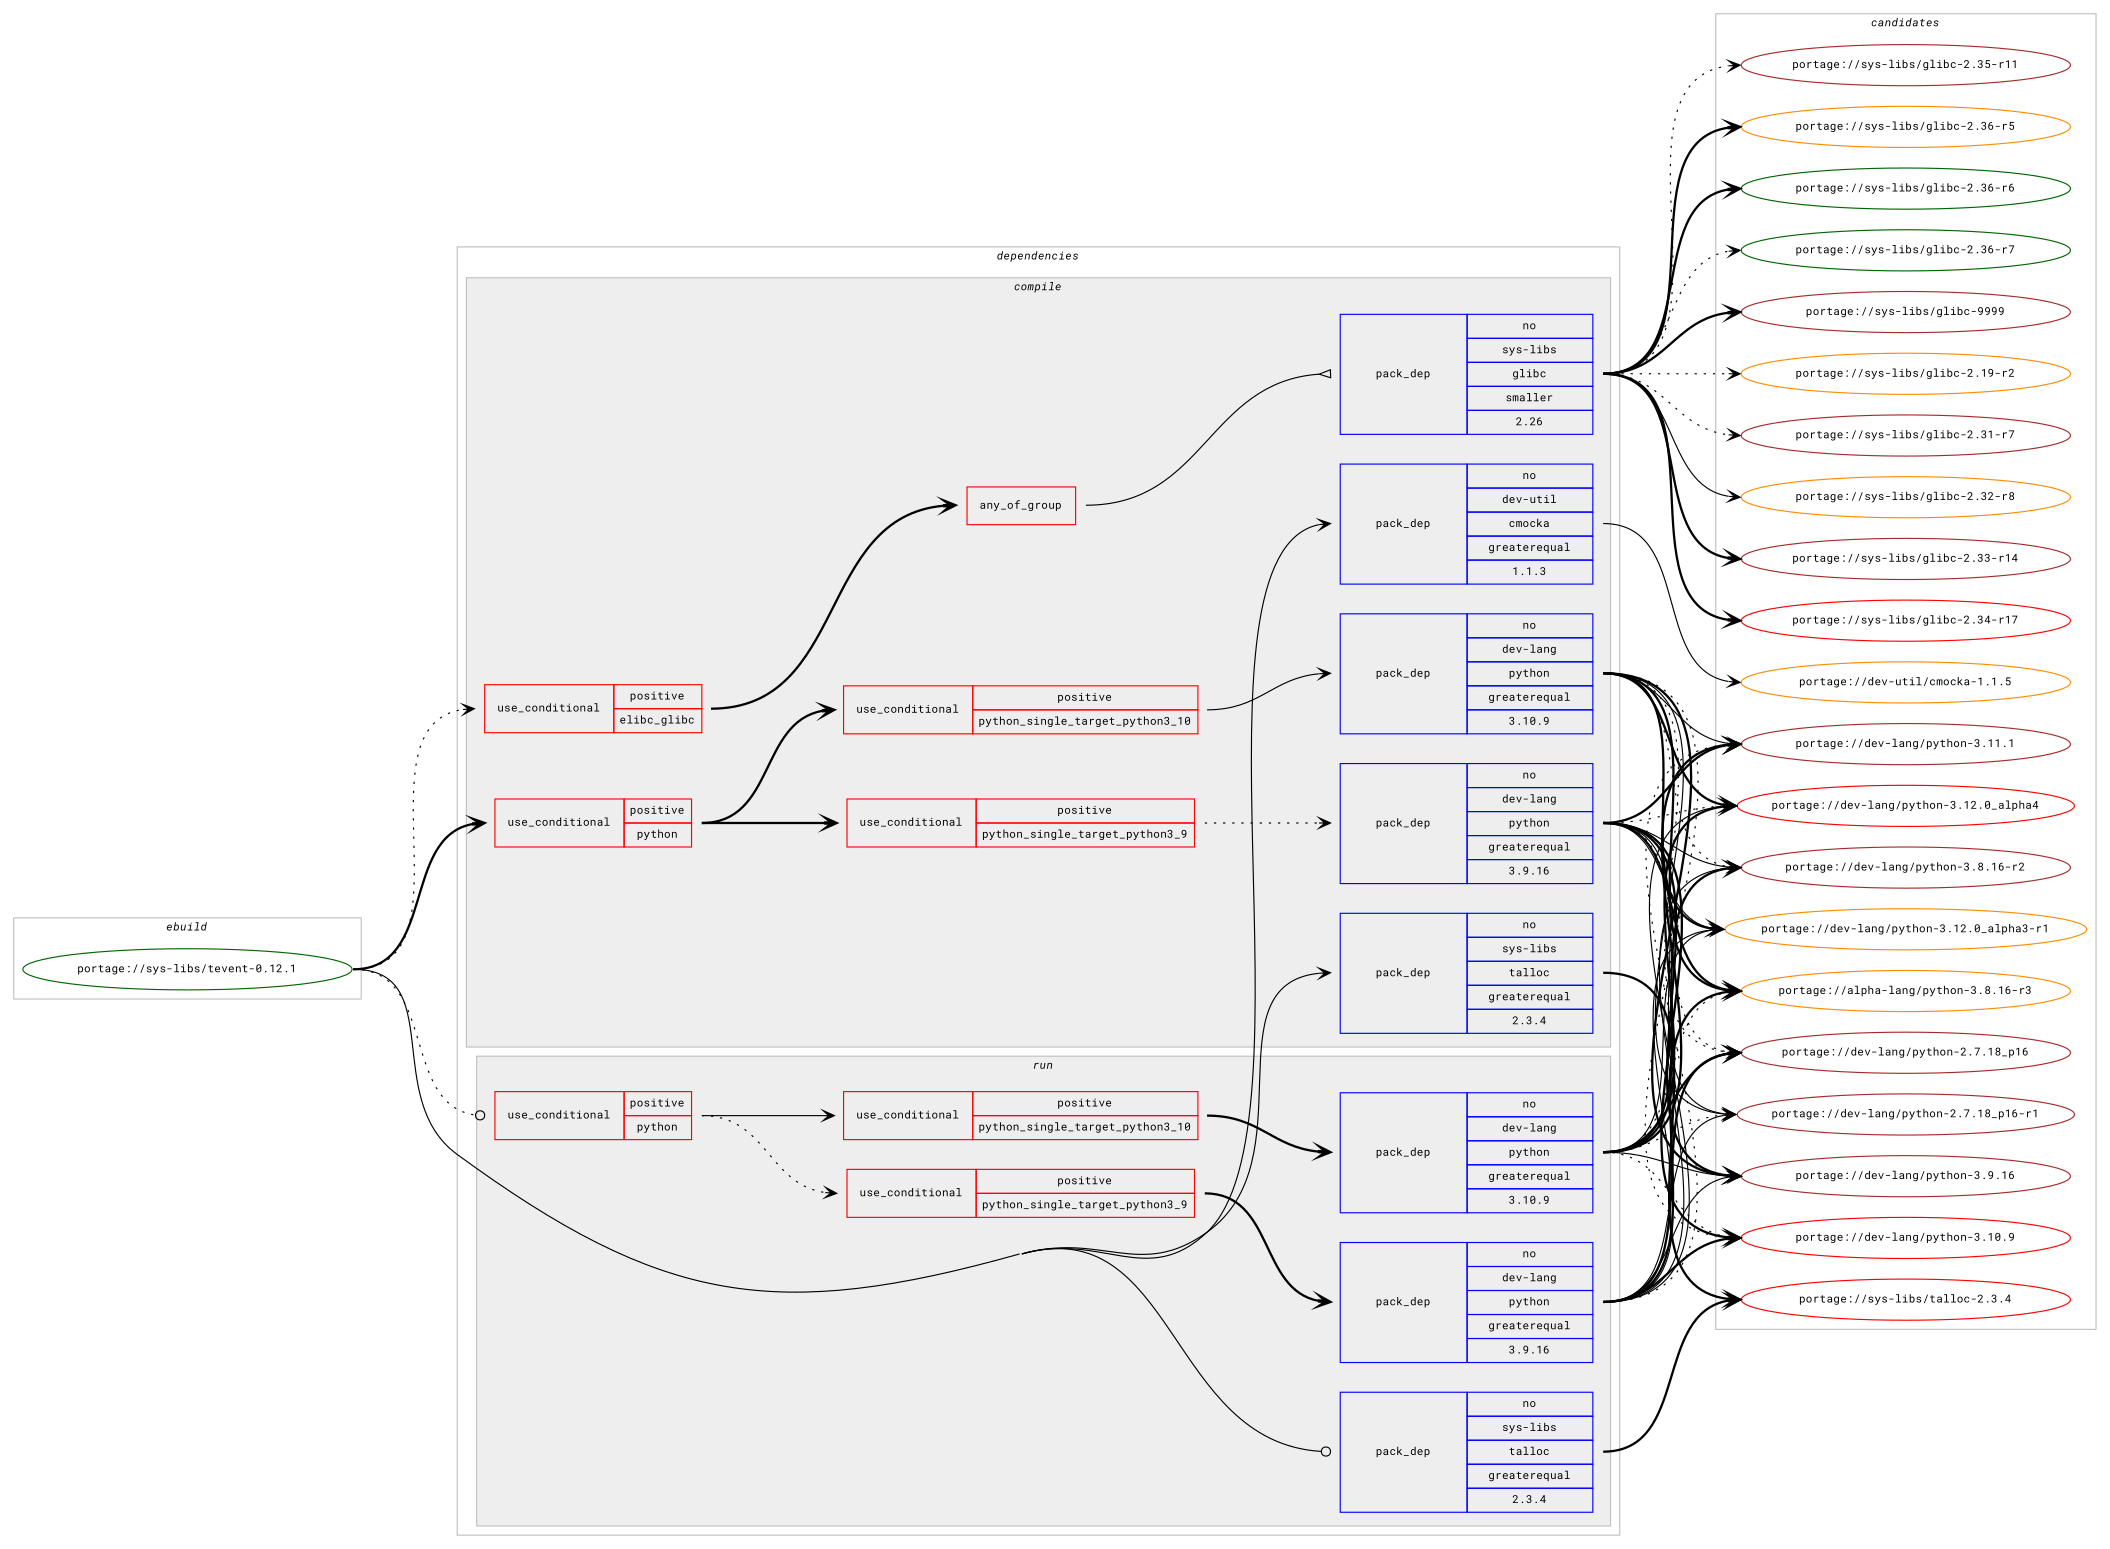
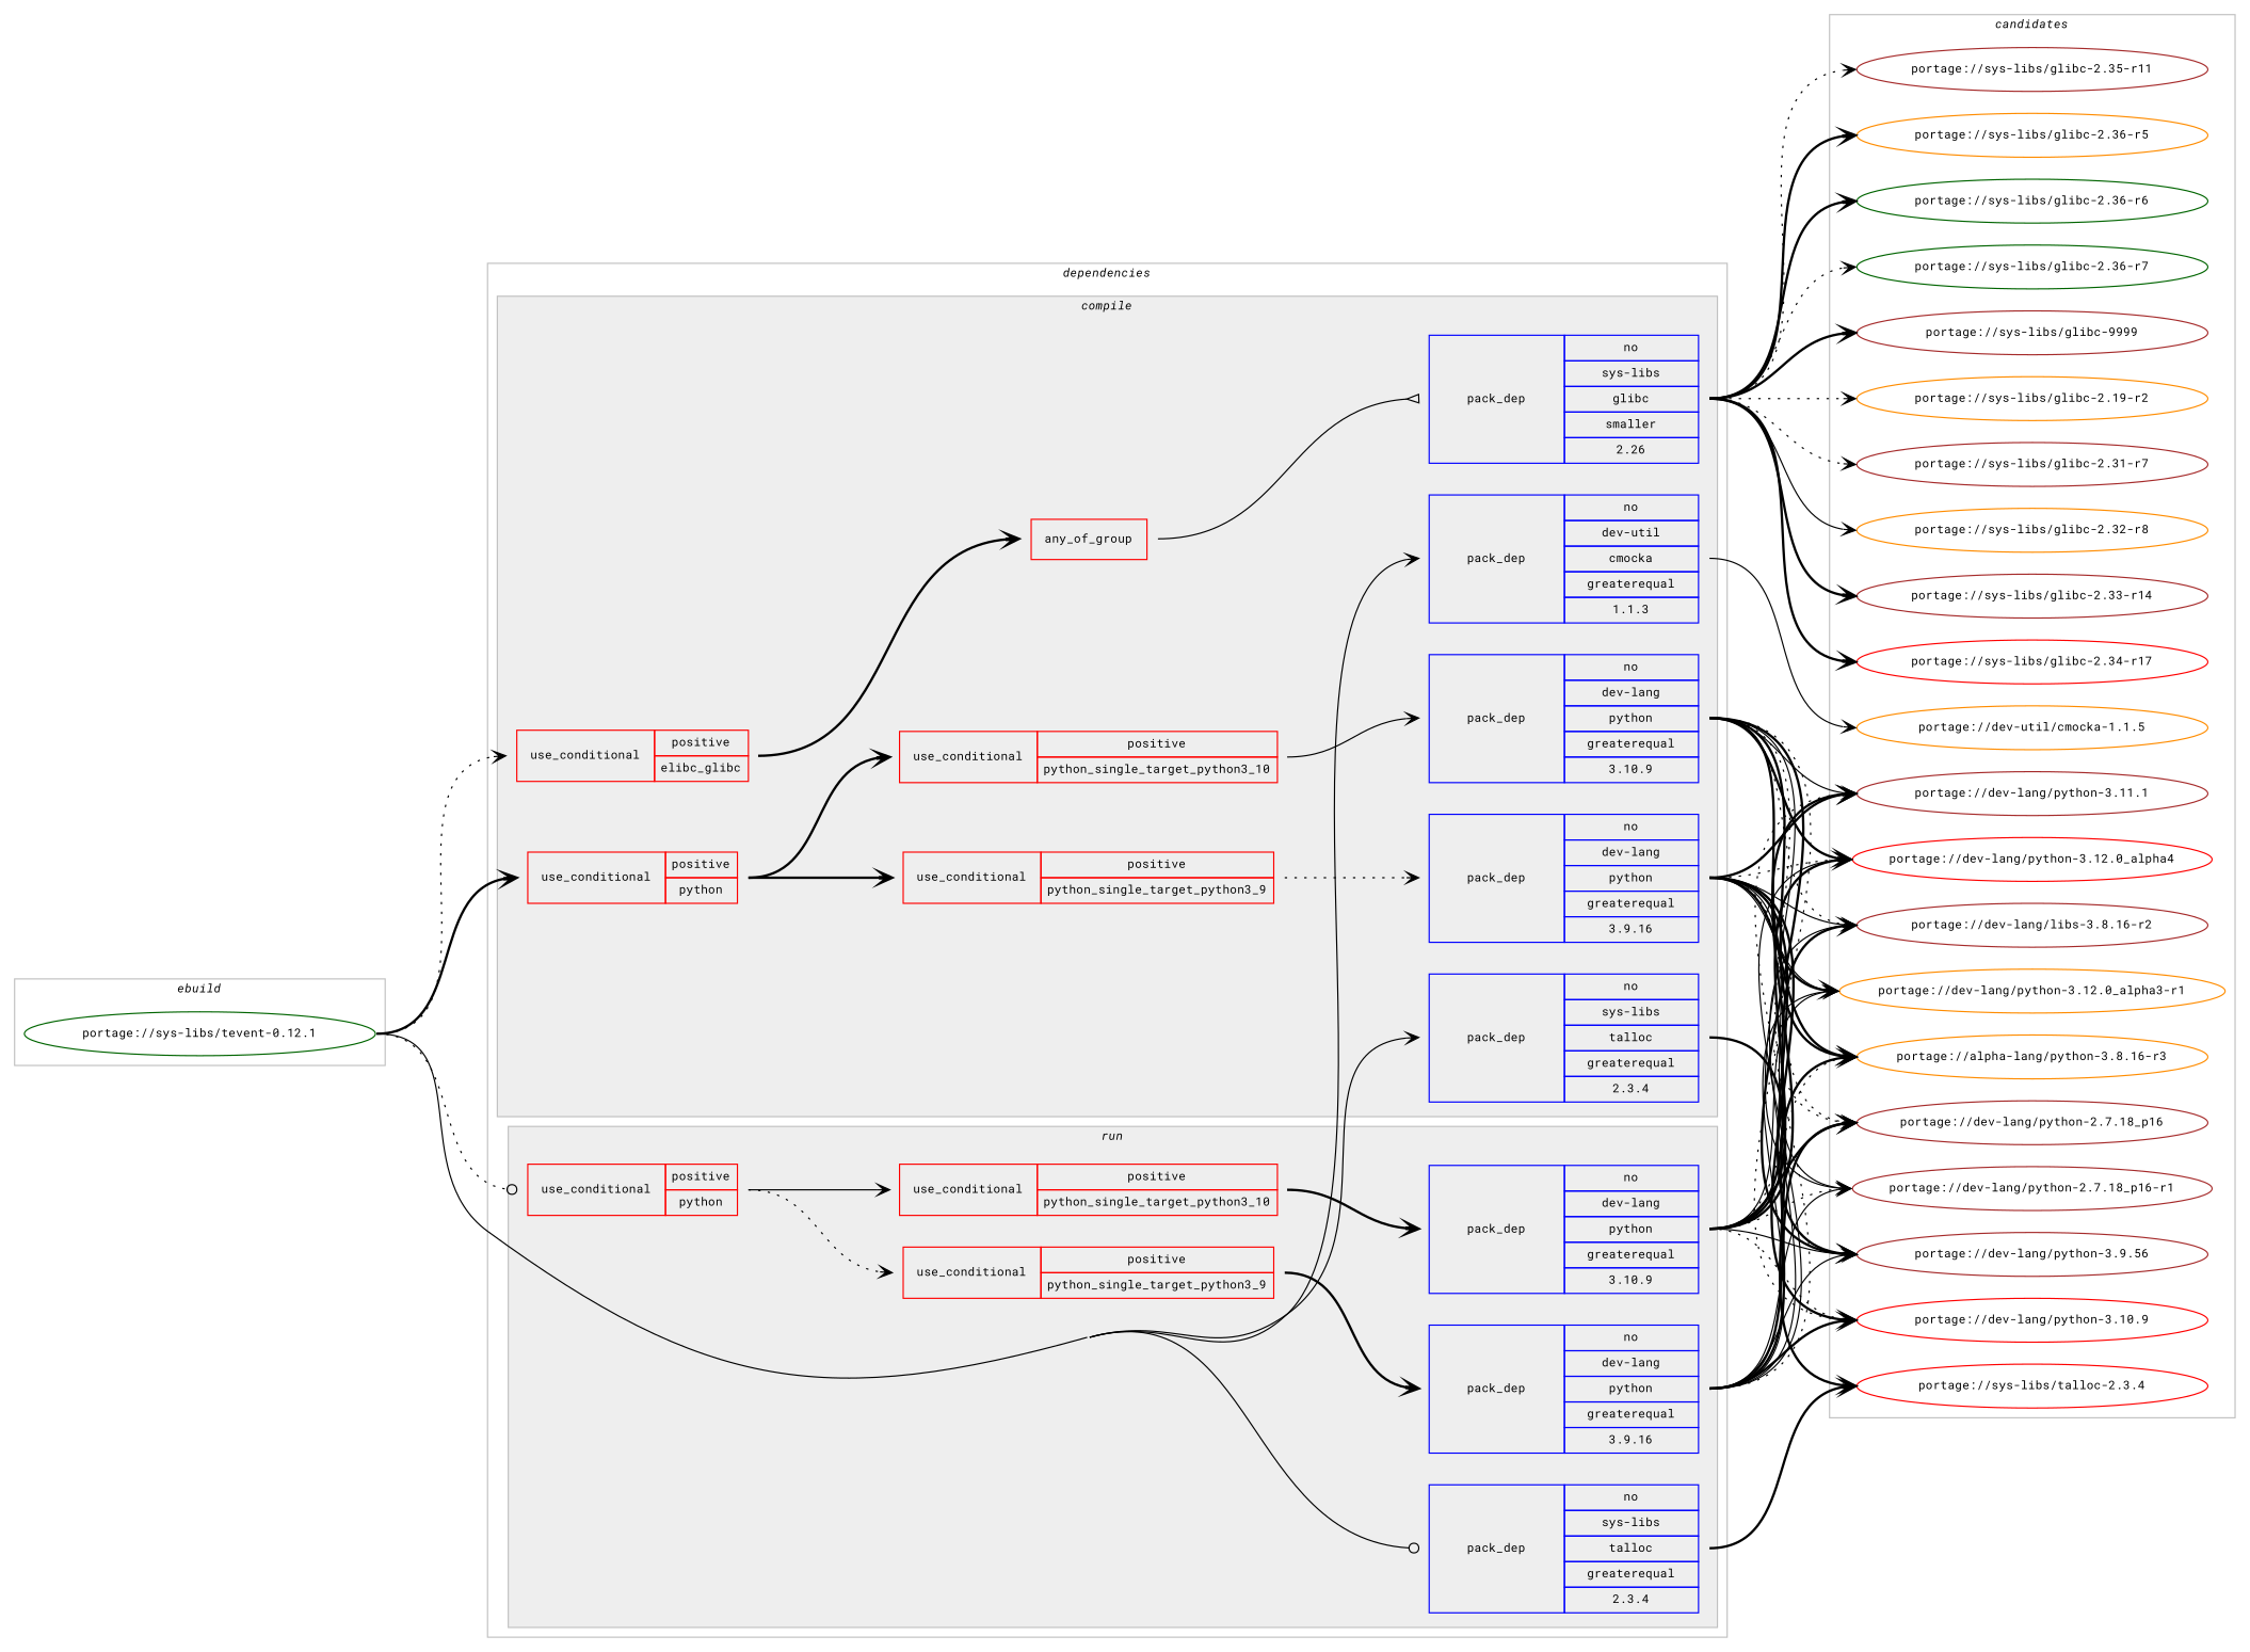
  digraph {
    compound=true
    concentrate=true
    fontname="Roboto Mono"
    fontsize=10
    newrank=true
    rankdir=LR
    ranksep=1.5
    node [color=red fontname="Roboto Mono" fontsize=10]
    edge [arrowhead=vee fontname="Roboto Mono" headport=w style=bold tailport=e weight=100]
    n1 [color=darkgreen label="portage://sys-libs/tevent-0.12.1" width=4]
    n2 [color=blue label=<<TABLE BORDER="0" CELLBORDER="1" CELLSPACING="0" CELLPADDING="4" WIDTH="220"><TR><TD ROWSPAN="6" CELLPADDING="30">pack_dep</TD></TR><TR><TD WIDTH="110">no</TD></TR><TR><TD>sys-libs</TD></TR><TR><TD>glibc</TD></TR><TR><TD>smaller</TD></TR><TR><TD>2.26</TD></TR></TABLE>> shape=none]
    n3 [label=<<TABLE BORDER="0" CELLBORDER="1" CELLSPACING="0" CELLPADDING="4"><TR><TD CELLPADDING="10">any_of_group</TD></TR></TABLE>> shape=none]
    n4 [label=<<TABLE BORDER="0" CELLBORDER="1" CELLSPACING="0" CELLPADDING="4"><TR><TD ROWSPAN="3" CELLPADDING="10">use_conditional</TD></TR><TR><TD>positive</TD></TR><TR><TD>elibc_glibc</TD></TR></TABLE>> shape=none]
    n5 [color=blue label=<<TABLE BORDER="0" CELLBORDER="1" CELLSPACING="0" CELLPADDING="4" WIDTH="220"><TR><TD ROWSPAN="6" CELLPADDING="30">pack_dep</TD></TR><TR><TD WIDTH="110">no</TD></TR><TR><TD>dev-lang</TD></TR><TR><TD>python</TD></TR><TR><TD>greaterequal</TD></TR><TR><TD>3.9.16</TD></TR></TABLE>> shape=none]
    n6 [label=<<TABLE BORDER="0" CELLBORDER="1" CELLSPACING="0" CELLPADDING="4"><TR><TD ROWSPAN="3" CELLPADDING="10">use_conditional</TD></TR><TR><TD>positive</TD></TR><TR><TD>python_single_target_python3_9</TD></TR></TABLE>> shape=none]
    n7 [color=blue label=<<TABLE BORDER="0" CELLBORDER="1" CELLSPACING="0" CELLPADDING="4" WIDTH="220"><TR><TD ROWSPAN="6" CELLPADDING="30">pack_dep</TD></TR><TR><TD WIDTH="110">no</TD></TR><TR><TD>dev-lang</TD></TR><TR><TD>python</TD></TR><TR><TD>greaterequal</TD></TR><TR><TD>3.10.9</TD></TR></TABLE>> shape=none]
    n8 [label=<<TABLE BORDER="0" CELLBORDER="1" CELLSPACING="0" CELLPADDING="4"><TR><TD ROWSPAN="3" CELLPADDING="10">use_conditional</TD></TR><TR><TD>positive</TD></TR><TR><TD>python_single_target_python3_10</TD></TR></TABLE>> shape=none]
    n9 [label=<<TABLE BORDER="0" CELLBORDER="1" CELLSPACING="0" CELLPADDING="4"><TR><TD ROWSPAN="3" CELLPADDING="10">use_conditional</TD></TR><TR><TD>positive</TD></TR><TR><TD>python</TD></TR></TABLE>> shape=none]
    n10 [color=blue label=<<TABLE BORDER="0" CELLBORDER="1" CELLSPACING="0" CELLPADDING="4" WIDTH="220"><TR><TD ROWSPAN="6" CELLPADDING="30">pack_dep</TD></TR><TR><TD WIDTH="110">no</TD></TR><TR><TD>dev-util</TD></TR><TR><TD>cmocka</TD></TR><TR><TD>greaterequal</TD></TR><TR><TD>1.1.3</TD></TR></TABLE>> shape=none]
    n11 [color=blue label=<<TABLE BORDER="0" CELLBORDER="1" CELLSPACING="0" CELLPADDING="4" WIDTH="220"><TR><TD ROWSPAN="6" CELLPADDING="30">pack_dep</TD></TR><TR><TD WIDTH="110">no</TD></TR><TR><TD>sys-libs</TD></TR><TR><TD>talloc</TD></TR><TR><TD>greaterequal</TD></TR><TR><TD>2.3.4</TD></TR></TABLE>> shape=none]
    n12 [color=blue label=<<TABLE BORDER="0" CELLBORDER="1" CELLSPACING="0" CELLPADDING="4" WIDTH="220"><TR><TD ROWSPAN="6" CELLPADDING="30">pack_dep</TD></TR><TR><TD WIDTH="110">no</TD></TR><TR><TD>dev-lang</TD></TR><TR><TD>python</TD></TR><TR><TD>greaterequal</TD></TR><TR><TD>3.9.16</TD></TR></TABLE>> shape=none]
    n13 [label=<<TABLE BORDER="0" CELLBORDER="1" CELLSPACING="0" CELLPADDING="4"><TR><TD ROWSPAN="3" CELLPADDING="10">use_conditional</TD></TR><TR><TD>positive</TD></TR><TR><TD>python_single_target_python3_9</TD></TR></TABLE>> shape=none]
    n14 [color=blue label=<<TABLE BORDER="0" CELLBORDER="1" CELLSPACING="0" CELLPADDING="4" WIDTH="220"><TR><TD ROWSPAN="6" CELLPADDING="30">pack_dep</TD></TR><TR><TD WIDTH="110">no</TD></TR><TR><TD>dev-lang</TD></TR><TR><TD>python</TD></TR><TR><TD>greaterequal</TD></TR><TR><TD>3.10.9</TD></TR></TABLE>> shape=none]
    n15 [label=<<TABLE BORDER="0" CELLBORDER="1" CELLSPACING="0" CELLPADDING="4"><TR><TD ROWSPAN="3" CELLPADDING="10">use_conditional</TD></TR><TR><TD>positive</TD></TR><TR><TD>python_single_target_python3_10</TD></TR></TABLE>> shape=none]
    n16 [label=<<TABLE BORDER="0" CELLBORDER="1" CELLSPACING="0" CELLPADDING="4"><TR><TD ROWSPAN="3" CELLPADDING="10">use_conditional</TD></TR><TR><TD>positive</TD></TR><TR><TD>python</TD></TR></TABLE>> shape=none]
    n17 [color=blue label=<<TABLE BORDER="0" CELLBORDER="1" CELLSPACING="0" CELLPADDING="4" WIDTH="220"><TR><TD ROWSPAN="6" CELLPADDING="30">pack_dep</TD></TR><TR><TD WIDTH="110">no</TD></TR><TR><TD>sys-libs</TD></TR><TR><TD>talloc</TD></TR><TR><TD>greaterequal</TD></TR><TR><TD>2.3.4</TD></TR></TABLE>> shape=none]
    n18 [color=darkorange label="portage://sys-libs/glibc-2.19-r2" width=4]
    n19 [color=brown label="portage://sys-libs/glibc-2.31-r7" width=4]
    n20 [color=darkorange label="portage://sys-libs/glibc-2.32-r8" width=4]
    n21 [color=brown label="portage://sys-libs/glibc-2.33-r14" width=4]
    n22 [label="portage://sys-libs/glibc-2.34-r17" width=4]
    n23 [color=brown label="portage://sys-libs/glibc-2.35-r11" width=4]
    n24 [color=darkorange label="portage://sys-libs/glibc-2.36-r5" width=4]
    n25 [color=darkgreen label="portage://sys-libs/glibc-2.36-r6" width=4]
    n26 [color=darkgreen label="portage://sys-libs/glibc-2.36-r7" width=4]
    n27 [color=brown label="portage://sys-libs/glibc-9999" width=4]
    n28 [color=brown label="portage://dev-lang/python-2.7.18_p16" width=4]
    n29 [color=brown label="portage://dev-lang/python-2.7.18_p16-r1" width=4]
    n30 [label="portage://dev-lang/python-3.10.9" width=4]
    n31 [color=brown label="portage://dev-lang/python-3.11.1" width=4]
    n32 [color=darkorange label="portage://dev-lang/python-3.12.0_alpha3-r1" width=4]
    n33 [label="portage://dev-lang/python-3.12.0_alpha4" width=4]
-   n34 [color=brown label="portage://dev-lang/python-3.8.16-r2" width=4]
+   n34 [color=brown label="portage://dev-lang/libs-3.8.16-r2" width=4]
    n35 [color=darkorange label="portage://alpha-lang/python-3.8.16-r3" width=4]
-   n36 [color=brown label="portage://dev-lang/python-3.9.16" width=4]
+   n36 [color=brown label="portage://dev-lang/python-3.9.56" width=4]
    n37 [color=darkorange label="portage://dev-util/cmocka-1.1.5" width=4]
    n38 [label="portage://sys-libs/talloc-2.3.4" width=4]
    subgraph cluster_1 {
      color=gray
      label=<<i>ebuild</i>>
      rank=same
      n1
    }
    subgraph cluster_2 {
      color=gray
      label=<<i>dependencies</i>>
      subgraph cluster_3 {
        color=gray
        fillcolor="#eeeeee"
        label=<<i>compile</i>>
        style=filled
        subgraph sub_4 {
          color=gray
          fillcolor="#eeeeee"
          label=<<i>compile</i>>
          style=filled
          n4
          subgraph sub_5 {
            color=gray
            fillcolor="#eeeeee"
            label=<<i>compile</i>>
            style=filled
            n3
            subgraph sub_6 {
              color=gray
              fillcolor="#eeeeee"
              label=<<i>compile</i>>
              style=filled
              n2
            }
          }
        }
        subgraph sub_7 {
          color=gray
          fillcolor="#eeeeee"
          label=<<i>compile</i>>
          style=filled
          n9
          subgraph sub_8 {
            color=gray
            fillcolor="#eeeeee"
            label=<<i>compile</i>>
            style=filled
            n6
            subgraph sub_9 {
              color=gray
              fillcolor="#eeeeee"
              label=<<i>compile</i>>
              style=filled
              n5
            }
          }
          subgraph sub_10 {
            color=gray
            fillcolor="#eeeeee"
            label=<<i>compile</i>>
            style=filled
            n8
            subgraph sub_11 {
              color=gray
              fillcolor="#eeeeee"
              label=<<i>compile</i>>
              style=filled
              n7
            }
          }
        }
        subgraph sub_12 {
          color=gray
          fillcolor="#eeeeee"
          label=<<i>compile</i>>
          style=filled
          n10
        }
        subgraph sub_13 {
          color=gray
          fillcolor="#eeeeee"
          label=<<i>compile</i>>
          style=filled
          n11
        }
      }
      subgraph cluster_14 {
        color=gray
        fillcolor="#eeeeee"
        label=<<i>compile and run</i>>
        style=filled
      }
      subgraph cluster_15 {
        color=gray
        fillcolor="#eeeeee"
        label=<<i>run</i>>
        style=filled
        subgraph sub_16 {
          color=gray
          fillcolor="#eeeeee"
          label=<<i>run</i>>
          style=filled
          n16
          subgraph sub_17 {
            color=gray
            fillcolor="#eeeeee"
            label=<<i>run</i>>
            style=filled
            n13
            subgraph sub_18 {
              color=gray
              fillcolor="#eeeeee"
              label=<<i>run</i>>
              style=filled
              n12
            }
          }
          subgraph sub_19 {
            color=gray
            fillcolor="#eeeeee"
            label=<<i>run</i>>
            style=filled
            n15
            subgraph sub_20 {
              color=gray
              fillcolor="#eeeeee"
              label=<<i>run</i>>
              style=filled
              n14
            }
          }
        }
        subgraph sub_21 {
          color=gray
          fillcolor="#eeeeee"
          label=<<i>run</i>>
          style=filled
          n17
        }
      }
    }
    subgraph cluster_22 {
      color=gray
      label=<<i>candidates</i>>
      rank=same
      subgraph sub_23 {
        color=black
        label=<<i>candidates</i>>
        nodesep=1
        rank=same
        n18
        n19
        n20
        n21
        n22
        n23
        n24
        n25
        n26
        n27
      }
      subgraph sub_24 {
        color=black
        label=<<i>candidates</i>>
        nodesep=1
        rank=same
        n28
        n29
        n30
        n31
        n32
        n33
        n34
        n35
        n36
      }
      subgraph sub_25 {
        color=black
        label=<<i>candidates</i>>
        nodesep=1
        rank=same
        n28
        n29
        n30
        n31
        n32
        n33
        n34
        n35
        n36
      }
      subgraph sub_26 {
        color=black
        label=<<i>candidates</i>>
        nodesep=1
        rank=same
        n37
      }
      subgraph sub_27 {
        color=black
        label=<<i>candidates</i>>
        nodesep=1
        rank=same
        n38
      }
      subgraph sub_28 {
        color=black
        label=<<i>candidates</i>>
        nodesep=1
        rank=same
        n28
        n29
        n30
        n31
        n32
        n33
        n34
        n35
        n36
      }
      subgraph sub_29 {
        color=black
        label=<<i>candidates</i>>
        nodesep=1
        rank=same
        n28
        n29
        n30
        n31
        n32
        n33
        n34
        n35
        n36
      }
      subgraph sub_30 {
        color=black
        label=<<i>candidates</i>>
        nodesep=1
        rank=same
        n38
      }
    }
    n1 -> n4 [style=dotted weight=20]
    n1 -> n9 [weight=20]
    n1 -> n10 [style=solid weight=20]
    n1 -> n11 [style=solid weight=20]
    n1 -> n16 [arrowhead=odot style=dotted weight=20]
    n1 -> n17 [arrowhead=odot style=solid weight=20]
    n2 -> n18 [style=dotted]
    n2 -> n19 [style=dotted]
    n2 -> n20 [style=solid]
    n2 -> n21
    n2 -> n22
    n2 -> n23 [style=dotted]
    n2 -> n24
    n2 -> n25
    n2 -> n26 [style=dotted]
    n2 -> n27
    n3 -> n2 [arrowhead=oinv style=solid weight=20]
    n4 -> n3 [weight=20]
    n5 -> n28 [style=dotted]
    n5 -> n29 [style=solid]
    n5 -> n30
    n5 -> n31
    n5 -> n32 [style=solid]
    n5 -> n33 [style=dotted]
    n5 -> n34 [style=solid]
    n5 -> n35
    n5 -> n36
    n6 -> n5 [style=dotted weight=20]
    n7 -> n28 [style=dotted]
    n7 -> n29 [style=solid]
    n7 -> n30 [style=dotted]
    n7 -> n31 [style=solid]
    n7 -> n32
    n7 -> n33
    n7 -> n34 [style=dotted]
    n7 -> n35
    n7 -> n36
    n8 -> n7 [style=solid weight=20]
    n9 -> n6 [weight=20]
    n9 -> n8 [weight=20]
    n10 -> n37 [style=solid]
    n11 -> n38
    n12 -> n28
    n12 -> n29 [style=solid]
    n12 -> n30
    n12 -> n31 [style=dotted]
    n12 -> n32 [style=solid]
    n12 -> n33 [style=solid]
    n12 -> n34 [style=solid]
    n12 -> n35
    n12 -> n36 [style=solid]
    n13 -> n12 [weight=20]
    n14 -> n28
    n14 -> n29 [style=dotted]
    n14 -> n30 [style=dotted]
    n14 -> n31
    n14 -> n32 [style=solid]
    n14 -> n33
    n14 -> n34
    n14 -> n35 [style=dotted]
    n14 -> n36 [style=solid]
    n15 -> n14 [weight=20]
    n16 -> n13 [style=dotted weight=20]
    n16 -> n15 [style=solid weight=20]
    n17 -> n38
  }
